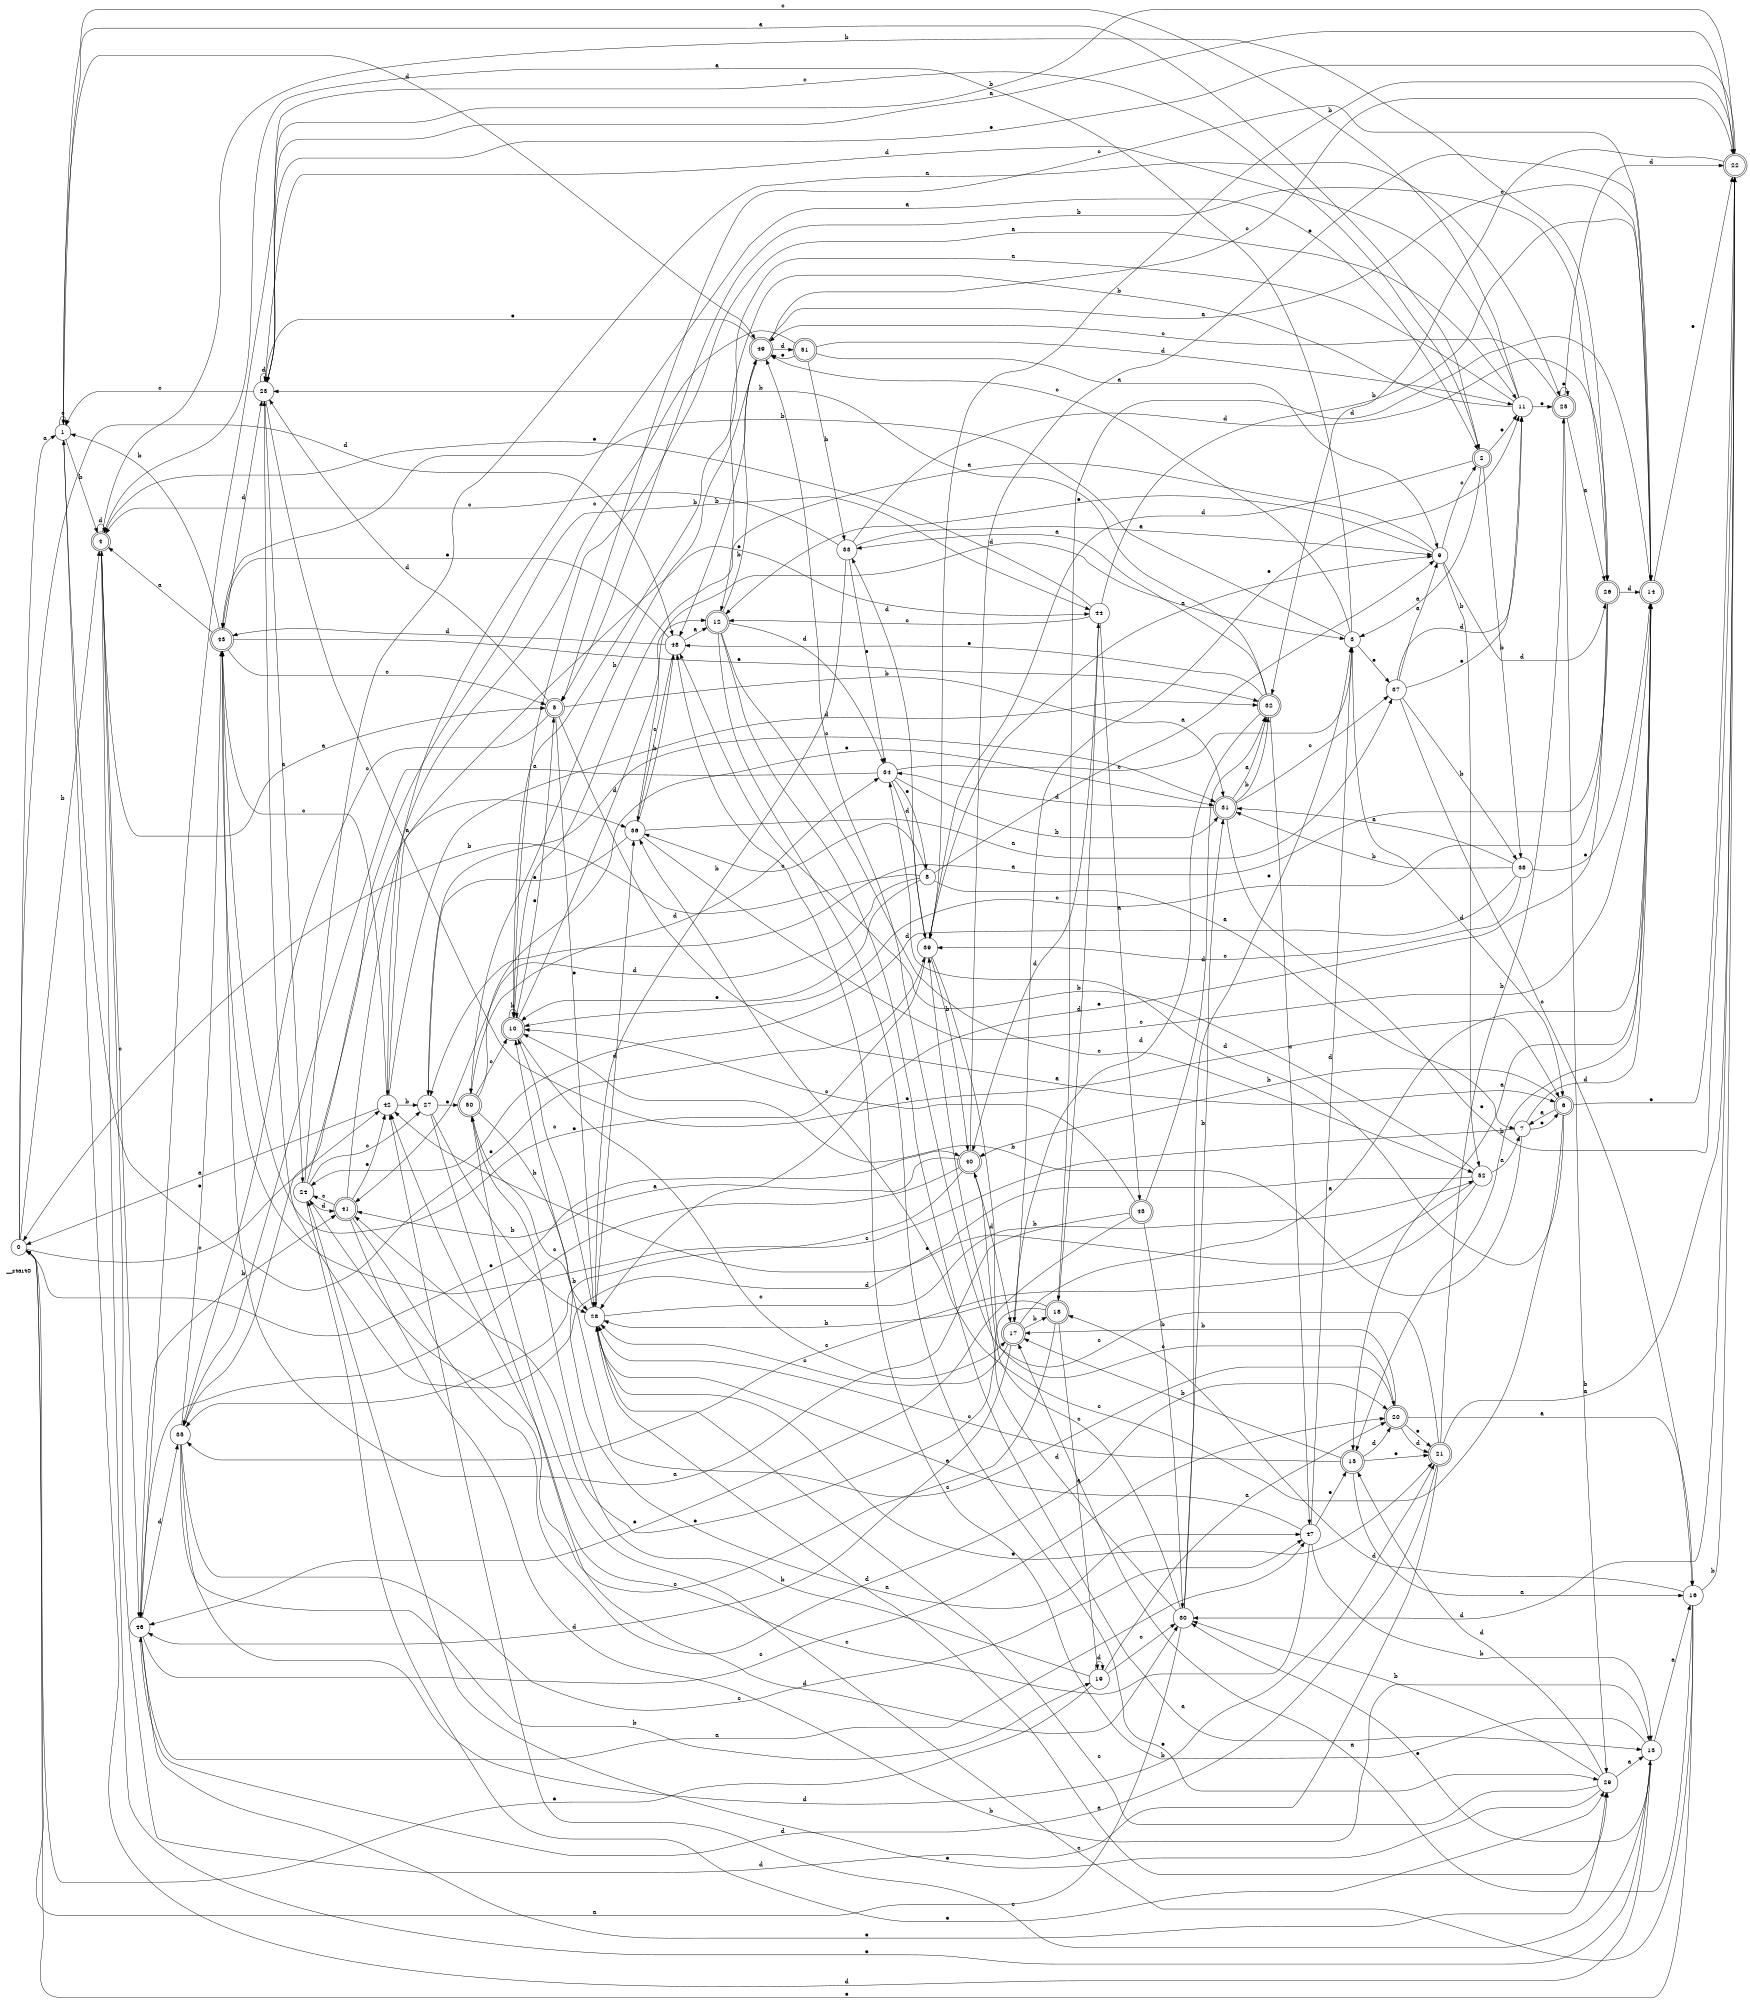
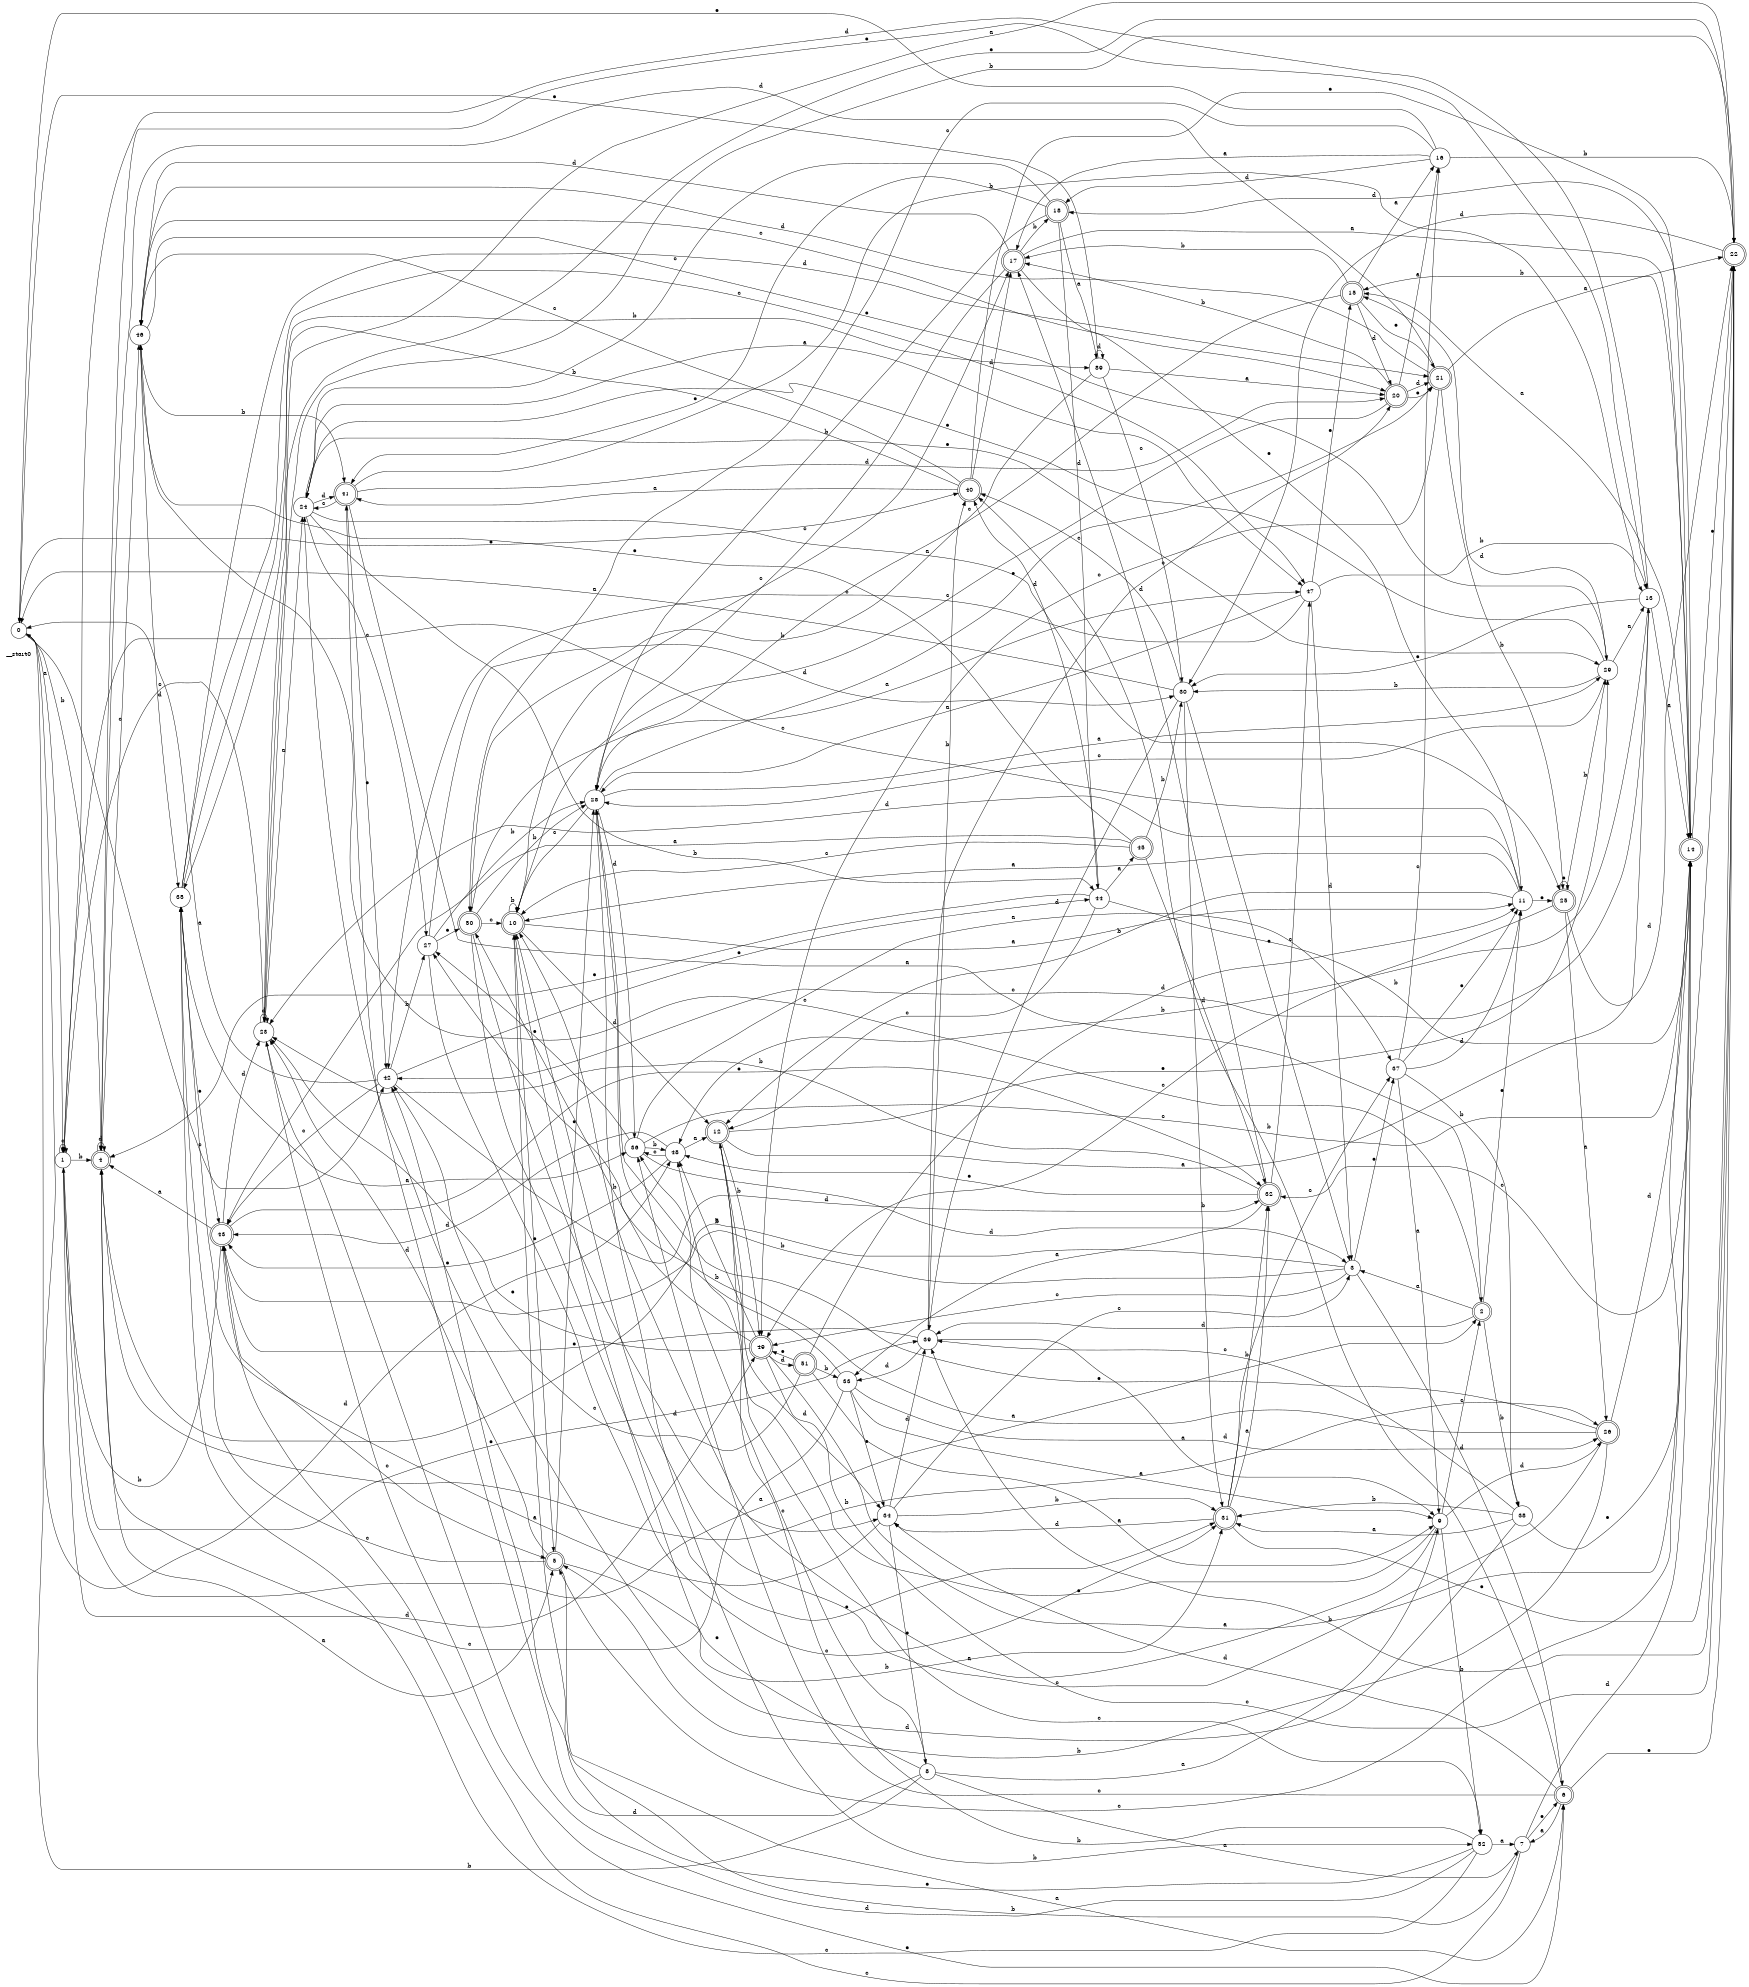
  digraph {
    rankdir=LR
    node [shape=circle color=black fillcolor=white style=filled]
    __start0 [shape=none color="" fillcolor="" style=""]
    n2 [label=0]
    n3 [label=1]
    n4 [label=4 shape=doublecircle style="rounded,filled"]
    n5 [label=40 shape=doublecircle style="rounded,filled"]
    n6 [label=42]
    n7 [label=48]
    n8 [label=2 shape=doublecircle style="rounded,filled"]
    n9 [label=39]
    n10 [label=49 shape=doublecircle style="rounded,filled"]
    n11 [label=46]
    n12 [label=5 shape=doublecircle style="rounded,filled"]
    n13 [label=13]
    n14 [label=26 shape=doublecircle style="rounded,filled"]
    n15 [label=35]
    n16 [label=14 shape=doublecircle style="rounded,filled"]
    n17 [label=41 shape=doublecircle style="rounded,filled"]
    n18 [label=17 shape=doublecircle style="rounded,filled"]
    n19 [label=43 shape=doublecircle style="rounded,filled"]
    n20 [label=44]
    n21 [label=32 shape=doublecircle style="rounded,filled"]
    n22 [label=27]
    n23 [label=36]
    n24 [label=12 shape=doublecircle style="rounded,filled"]
    n25 [label=3]
    n26 [label=11]
    n27 [label=38]
    n28 [label=9]
    n29 [label=20 shape=doublecircle style="rounded,filled"]
    n30 [label=33 style="rounded,filled"]
    n31 [label=23]
    n32 [label=22 shape=doublecircle style="rounded,filled"]
    n33 [label=50 shape=doublecircle style="rounded,filled"]
    n34 [label=51 shape=doublecircle style="rounded,filled"]
    n35 [label=6 shape=doublecircle style="rounded,filled"]
    n36 [label=37]
    n37 [label=10 shape=doublecircle style="rounded,filled"]
    n38 [label=25 shape=doublecircle style="rounded,filled"]
    n39 [label=31 shape=doublecircle style="rounded,filled"]
    n40 [label=24]
    n41 [label=29]
    n42 [label=47]
    n43 [label=7]
    n44 [label=34]
    n45 [label=16]
    n46 [label=28]
    n47 [label=30]
    n48 [label=52]
    n49 [label=21 shape=doublecircle style="rounded,filled"]
-   n50 [label=19]
+   n50 [label=89]
    n51 [label=8]
    n52 [label=15 shape=doublecircle style="rounded,filled"]
    n53 [label=18 shape=doublecircle style="rounded,filled"]
    n54 [label=45 shape=doublecircle style="rounded,filled"]
    n2 -> n3 [label=a]
    n2 -> n4 [label=b]
    n2 -> n5 [label=e]
    n2 -> n6 [label=c]
    n2 -> n7 [label=d]
    n3 -> n3 [label=c]
    n3 -> n4 [label=b]
    n3 -> n8 [label=a]
    n3 -> n9 [label=e]
    n3 -> n10 [label=d]
    n4 -> n4 [label=d]
    n4 -> n11 [label=c]
    n4 -> n12 [label=a]
    n4 -> n13 [label=e]
    n4 -> n14 [label=b]
    n5 -> n11 [label=c]
    n5 -> n15 [label=b]
    n5 -> n16 [label=e]
    n5 -> n17 [label=a]
    n5 -> n18 [label=d]
    n6 -> n2 [label=a]
    n6 -> n19 [label=c]
    n6 -> n20 [label=e]
    n6 -> n21 [label=d]
    n6 -> n22 [label=b]
    n7 -> n19 [label=d]
    n7 -> n19 [label=e]
    n7 -> n23 [label=c]
    n7 -> n24 [label=a]
    n8 -> n9 [label=d]
    n8 -> n11 [label=c]
    n8 -> n25 [label=a]
    n8 -> n26 [label=e]
    n8 -> n27 [label=b]
    n9 -> n5 [label=b]
    n9 -> n19 [label=e]
    n9 -> n28 [label=a]
    n9 -> n29 [label=c]
    n9 -> n30 [label=d]
    n10 -> n7 [label=b]
    n10 -> n16 [label=a]
    n10 -> n31 [label=e]
    n10 -> n32 [label=c]
    n10 -> n33 [label=b]
    n10 -> n34 [label=d]
    n11 -> n15 [label=d]
    n11 -> n17 [label=b]
    n11 -> n29 [label=c]
    n11 -> n41 [label=e]
-   n11 -> n42 [label=a]
+   n40 -> n42 [label=a]
    n12 -> n15 [label=c]
    n12 -> n31 [label=d]
    n12 -> n35 [label=a]
    n12 -> n39 [label=b]
    n12 -> n46 [label=e]
    n13 -> n3 [label=d]
    n13 -> n6 [label=c]
    n13 -> n7 [label=b]
-   n13 -> n45 [label=a]
+   n13 -> n16 [label=a]
    n13 -> n47 [label=e]
    n14 -> n12 [label=b]
    n14 -> n16 [label=d]
    n14 -> n22 [label=a]
    n14 -> n37 [label=c]
    n14 -> n46 [label=e]
    n15 -> n19 [label=e]
    n15 -> n23 [label=a]
    n15 -> n42 [label=c]
    n15 -> n49 [label=d]
    n15 -> n50 [label=b]
    n16 -> n12 [label=c]
    n16 -> n32 [label=e]
    n16 -> n52 [label=a]
    n16 -> n52 [label=b]
    n16 -> n53 [label=d]
    n17 -> n6 [label=e]
    n17 -> n8 [label=a]
    n17 -> n13 [label=b]
    n17 -> n29 [label=d]
    n17 -> n40 [label=c]
    n18 -> n11 [label=d]
    n18 -> n16 [label=a]
    n18 -> n26 [label=e]
    n18 -> n46 [label=c]
    n18 -> n53 [label=b]
    n19 -> n3 [label=b]
    n19 -> n4 [label=a]
    n19 -> n12 [label=c]
    n19 -> n21 [label=e]
    n19 -> n31 [label=d]
    n20 -> n4 [label=e]
    n20 -> n5 [label=d]
    n20 -> n16 [label=b]
    n20 -> n24 [label=c]
    n20 -> n54 [label=a]
    n21 -> n7 [label=e]
    n21 -> n18 [label=d]
    n21 -> n30 [label=a]
    n21 -> n31 [label=b]
    n21 -> n42 [label=c]
    n22 -> n33 [label=e]
    n22 -> n39 [label=c]
    n22 -> n46 [label=b]
    n22 -> n47 [label=d]
    n23 -> n7 [label=b]
    n23 -> n16 [label=c]
    n23 -> n22 [label=e]
    n23 -> n25 [label=d]
    n23 -> n36 [label=a]
    n24 -> n10 [label=b]
    n24 -> n13 [label=a]
    n24 -> n41 [label=e]
    n24 -> n44 [label=d]
    n24 -> n48 [label=c]
    n25 -> n4 [label=a]
    n25 -> n10 [label=c]
    n25 -> n19 [label=b]
    n25 -> n35 [label=d]
    n25 -> n36 [label=e]
    n26 -> n3 [label=c]
    n26 -> n24 [label=b]
    n26 -> n31 [label=d]
    n26 -> n37 [label=a]
    n26 -> n38 [label=e]
    n27 -> n9 [label=c]
    n27 -> n16 [label=e]
    n27 -> n39 [label=a]
    n27 -> n39 [label=b]
    n27 -> n40 [label=d]
    n28 -> n8 [label=c]
    n28 -> n14 [label=d]
    n28 -> n24 [label=e]
    n28 -> n37 [label=a]
    n28 -> n48 [label=b]
    n29 -> n18 [label=b]
    n29 -> n37 [label=c]
    n29 -> n45 [label=a]
    n29 -> n49 [label=d]
    n29 -> n49 [label=e]
    n30 -> n4 [label=c]
    n30 -> n14 [label=d]
    n30 -> n28 [label=a]
    n30 -> n44 [label=e]
    n30 -> n46 [label=b]
    n31 -> n3 [label=c]
    n31 -> n31 [label=d]
    n31 -> n32 [label=b]
    n31 -> n35 [label=e]
    n31 -> n40 [label=a]
    n32 -> n9 [label=b]
    n32 -> n21 [label=c]
    n32 -> n31 [label=a]
    n32 -> n31 [label=e]
    n32 -> n47 [label=d]
    n33 -> n37 [label=c]
    n33 -> n39 [label=e]
    n33 -> n42 [label=a]
    n33 -> n44 [label=d]
    n33 -> n46 [label=b]
    n34 -> n6 [label=c]
    n34 -> n10 [label=e]
    n34 -> n26 [label=d]
    n34 -> n28 [label=a]
    n34 -> n30 [label=b]
    n35 -> n5 [label=b]
    n35 -> n23 [label=c]
    n35 -> n32 [label=e]
    n35 -> n43 [label=a]
    n35 -> n44 [label=d]
    n36 -> n26 [label=d]
    n36 -> n26 [label=e]
    n36 -> n27 [label=b]
    n36 -> n28 [label=a]
    n36 -> n45 [label=c]
    n37 -> n12 [label=e]
    n37 -> n18 [label=c]
    n37 -> n24 [label=d]
    n37 -> n26 [label=a]
    n37 -> n37 [label=b]
    n38 -> n10 [label=c]
    n38 -> n14 [label=a]
    n38 -> n32 [label=d]
    n38 -> n38 [label=e]
    n38 -> n41 [label=b]
    n39 -> n21 [label=a]
    n39 -> n21 [label=b]
    n39 -> n32 [label=e]
    n39 -> n36 [label=c]
    n39 -> n44 [label=d]
    n40 -> n17 [label=d]
    n40 -> n20 [label=b]
    n40 -> n22 [label=c]
    n40 -> n38 [label=a]
    n40 -> n41 [label=e]
    n41 -> n13 [label=a]
    n41 -> n40 [label=e]
    n41 -> n46 [label=c]
    n41 -> n47 [label=b]
    n41 -> n52 [label=d]
    n42 -> n6 [label=c]
    n42 -> n13 [label=b]
    n42 -> n25 [label=d]
    n42 -> n46 [label=a]
    n42 -> n52 [label=e]
    n43 -> n16 [label=d]
    n43 -> n19 [label=c]
    n43 -> n35 [label=e]
    n43 -> n37 [label=b]
    n44 -> n9 [label=d]
    n44 -> n15 [label=a]
    n44 -> n25 [label=c]
    n44 -> n39 [label=b]
    n44 -> n51 [label=e]
    n45 -> n2 [label=e]
    n45 -> n18 [label=a]
    n45 -> n32 [label=b]
    n45 -> n33 [label=c]
    n45 -> n53 [label=d]
    n46 -> n23 [label=d]
    n46 -> n37 [label=c]
    n46 -> n41 [label=a]
    n46 -> n48 [label=b]
    n46 -> n49 [label=e]
    n47 -> n2 [label=a]
    n47 -> n5 [label=c]
    n47 -> n9 [label=d]
    n47 -> n25 [label=e]
    n47 -> n39 [label=b]
    n48 -> n6 [label=e]
    n48 -> n7 [label=b]
    n48 -> n15 [label=c]
    n48 -> n31 [label=d]
    n48 -> n43 [label=a]
    n49 -> n4 [label=d]
    n49 -> n10 [label=c]
    n49 -> n11 [label=d]
    n49 -> n32 [label=a]
    n49 -> n38 [label=b]
    n50 -> n2 [label=e]
    n50 -> n29 [label=a]
    n50 -> n33 [label=b]
    n50 -> n47 [label=c]
    n50 -> n50 [label=d]
    n51 -> n2 [label=b]
    n51 -> n17 [label=d]
    n51 -> n23 [label=c]
    n51 -> n28 [label=a]
    n51 -> n37 [label=e]
    n51 -> n43 [label=a]
    n52 -> n18 [label=b]
    n52 -> n29 [label=d]
    n52 -> n45 [label=a]
    n52 -> n46 [label=c]
    n52 -> n49 [label=e]
    n53 -> n17 [label=e]
    n53 -> n20 [label=d]
    n53 -> n40 [label=c]
    n53 -> n46 [label=b]
    n53 -> n50 [label=a]
    n54 -> n11 [label=e]
    n54 -> n19 [label=a]
    n54 -> n21 [label=d]
    n54 -> n37 [label=c]
    n54 -> n47 [label=b]
  }
